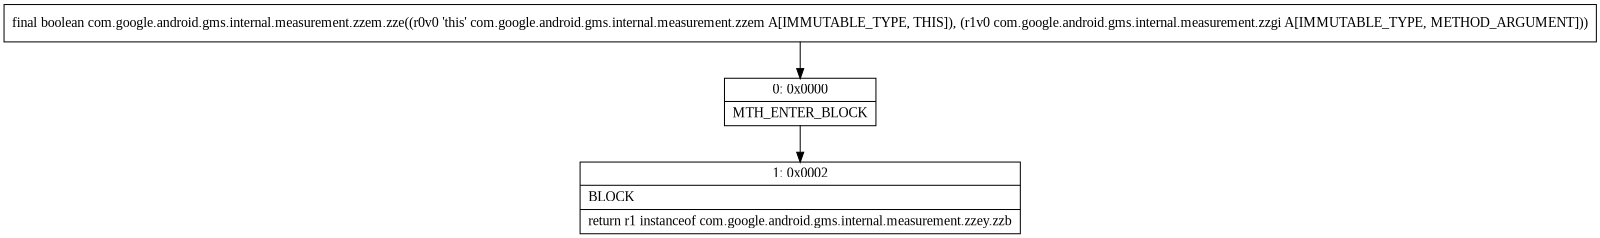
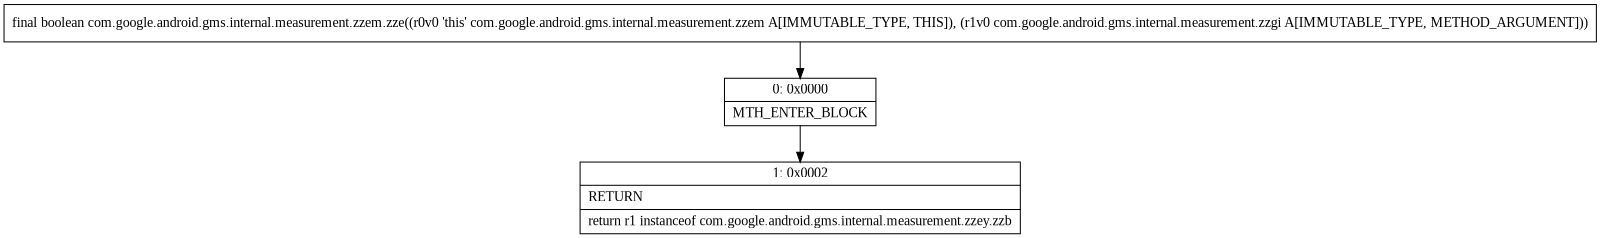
  digraph {
    fontname="Liberation Serif"
    node [shape=record fontname="Liberation Serif"]
    edge [fontname="Liberation Serif"]
    n1 [label="{0\:\ 0x0000|MTH_ENTER_BLOCK\l}"]
-   n2 [label="{1\:\ 0x0002|BLOCK\l|return r1 instanceof com.google.android.gms.internal.measurement.zzey.zzb\l}"]
+   n2 [label="{1\:\ 0x0002|RETURN\l|return r1 instanceof com.google.android.gms.internal.measurement.zzey.zzb\l}"]
    n3 [label="{final boolean com.google.android.gms.internal.measurement.zzem.zze((r0v0 'this' com.google.android.gms.internal.measurement.zzem A[IMMUTABLE_TYPE, THIS]), (r1v0 com.google.android.gms.internal.measurement.zzgi A[IMMUTABLE_TYPE, METHOD_ARGUMENT])) }"]
    n1 -> n2
    n3 -> n1
  }
